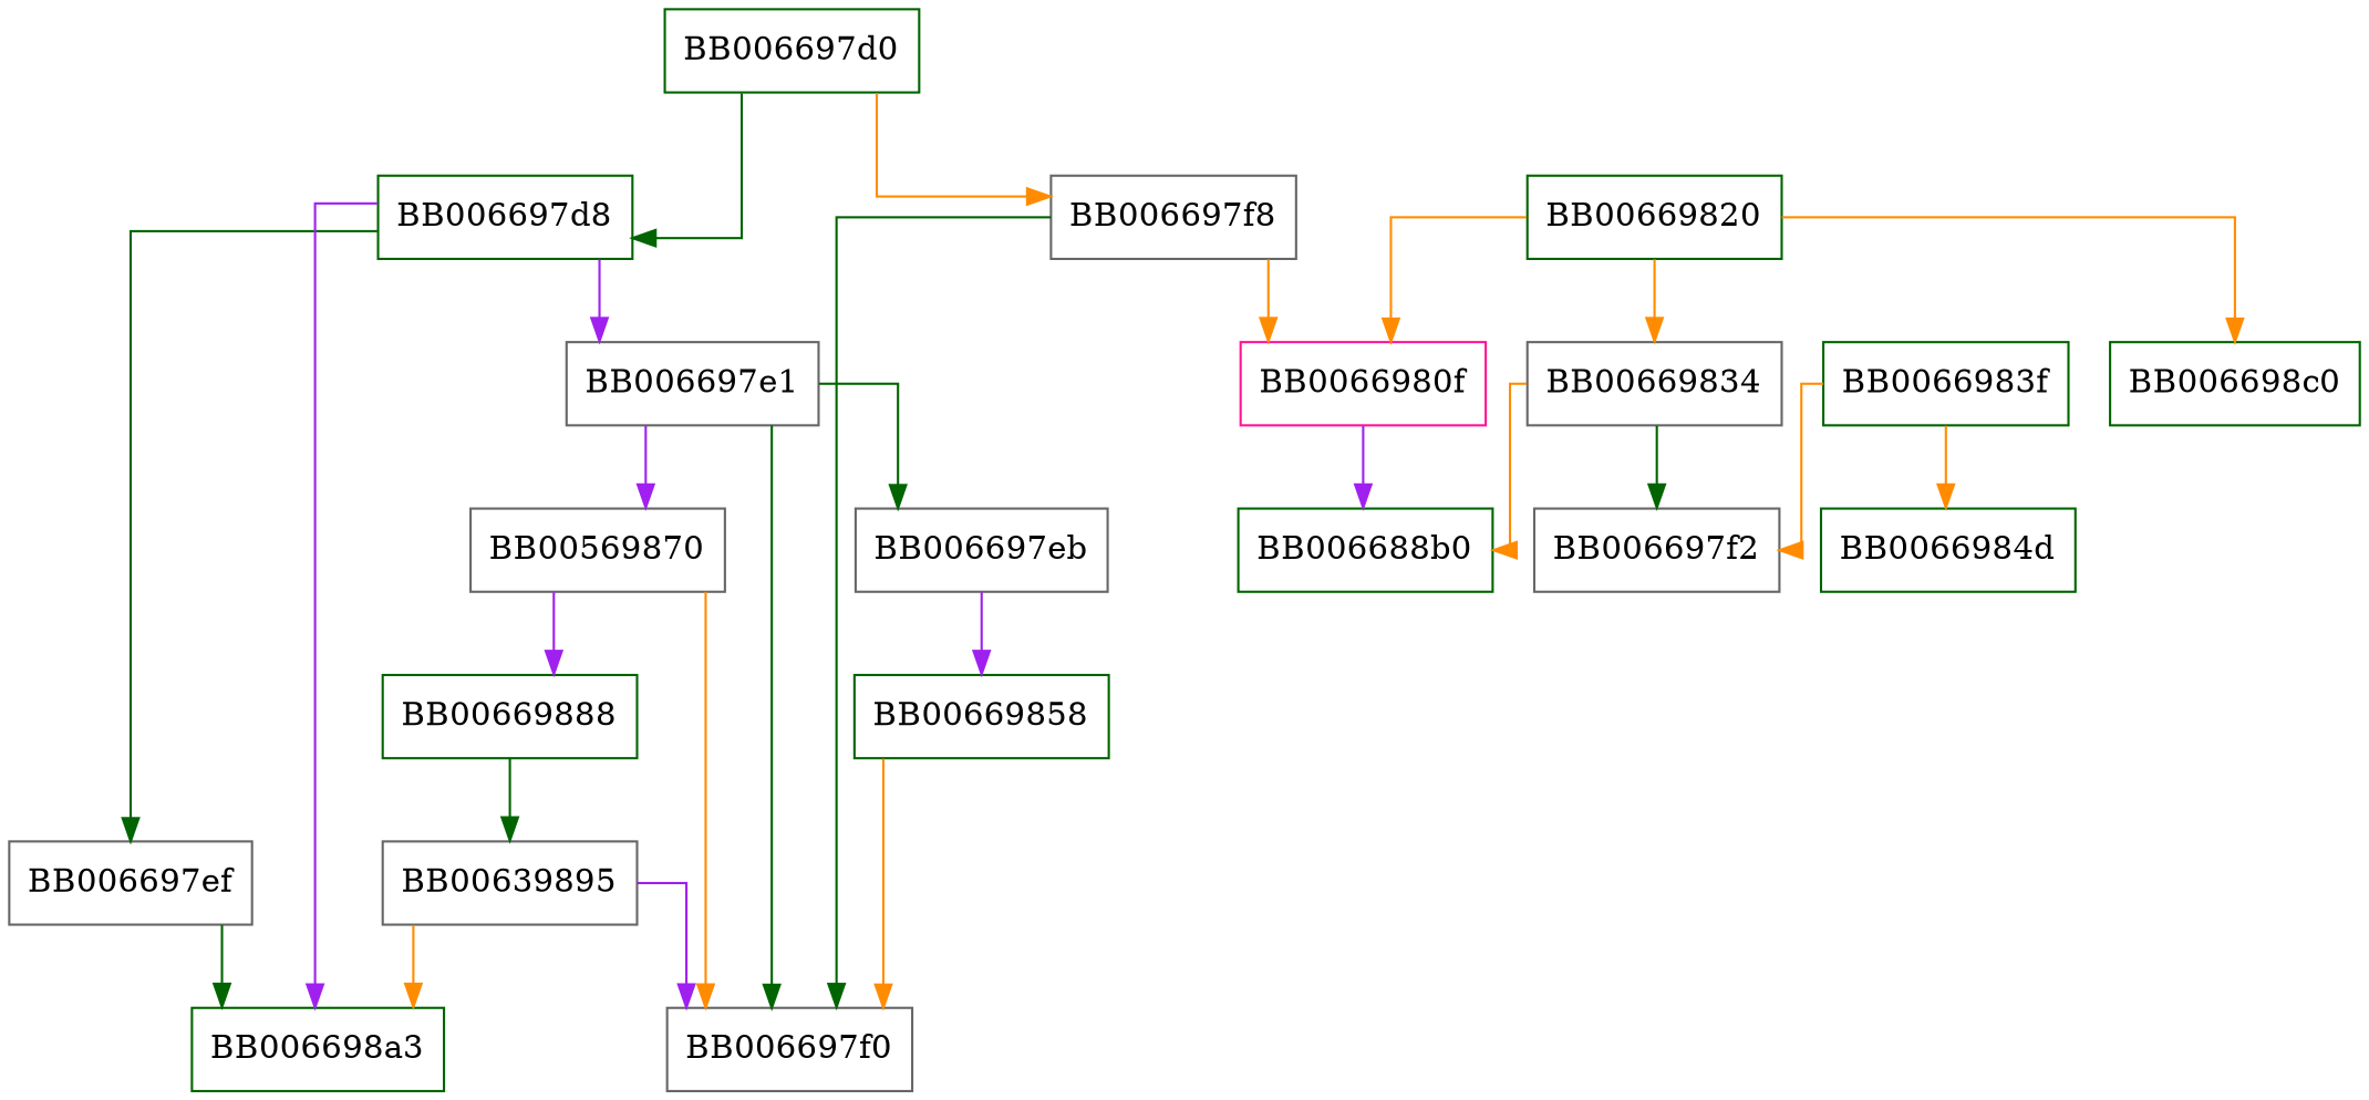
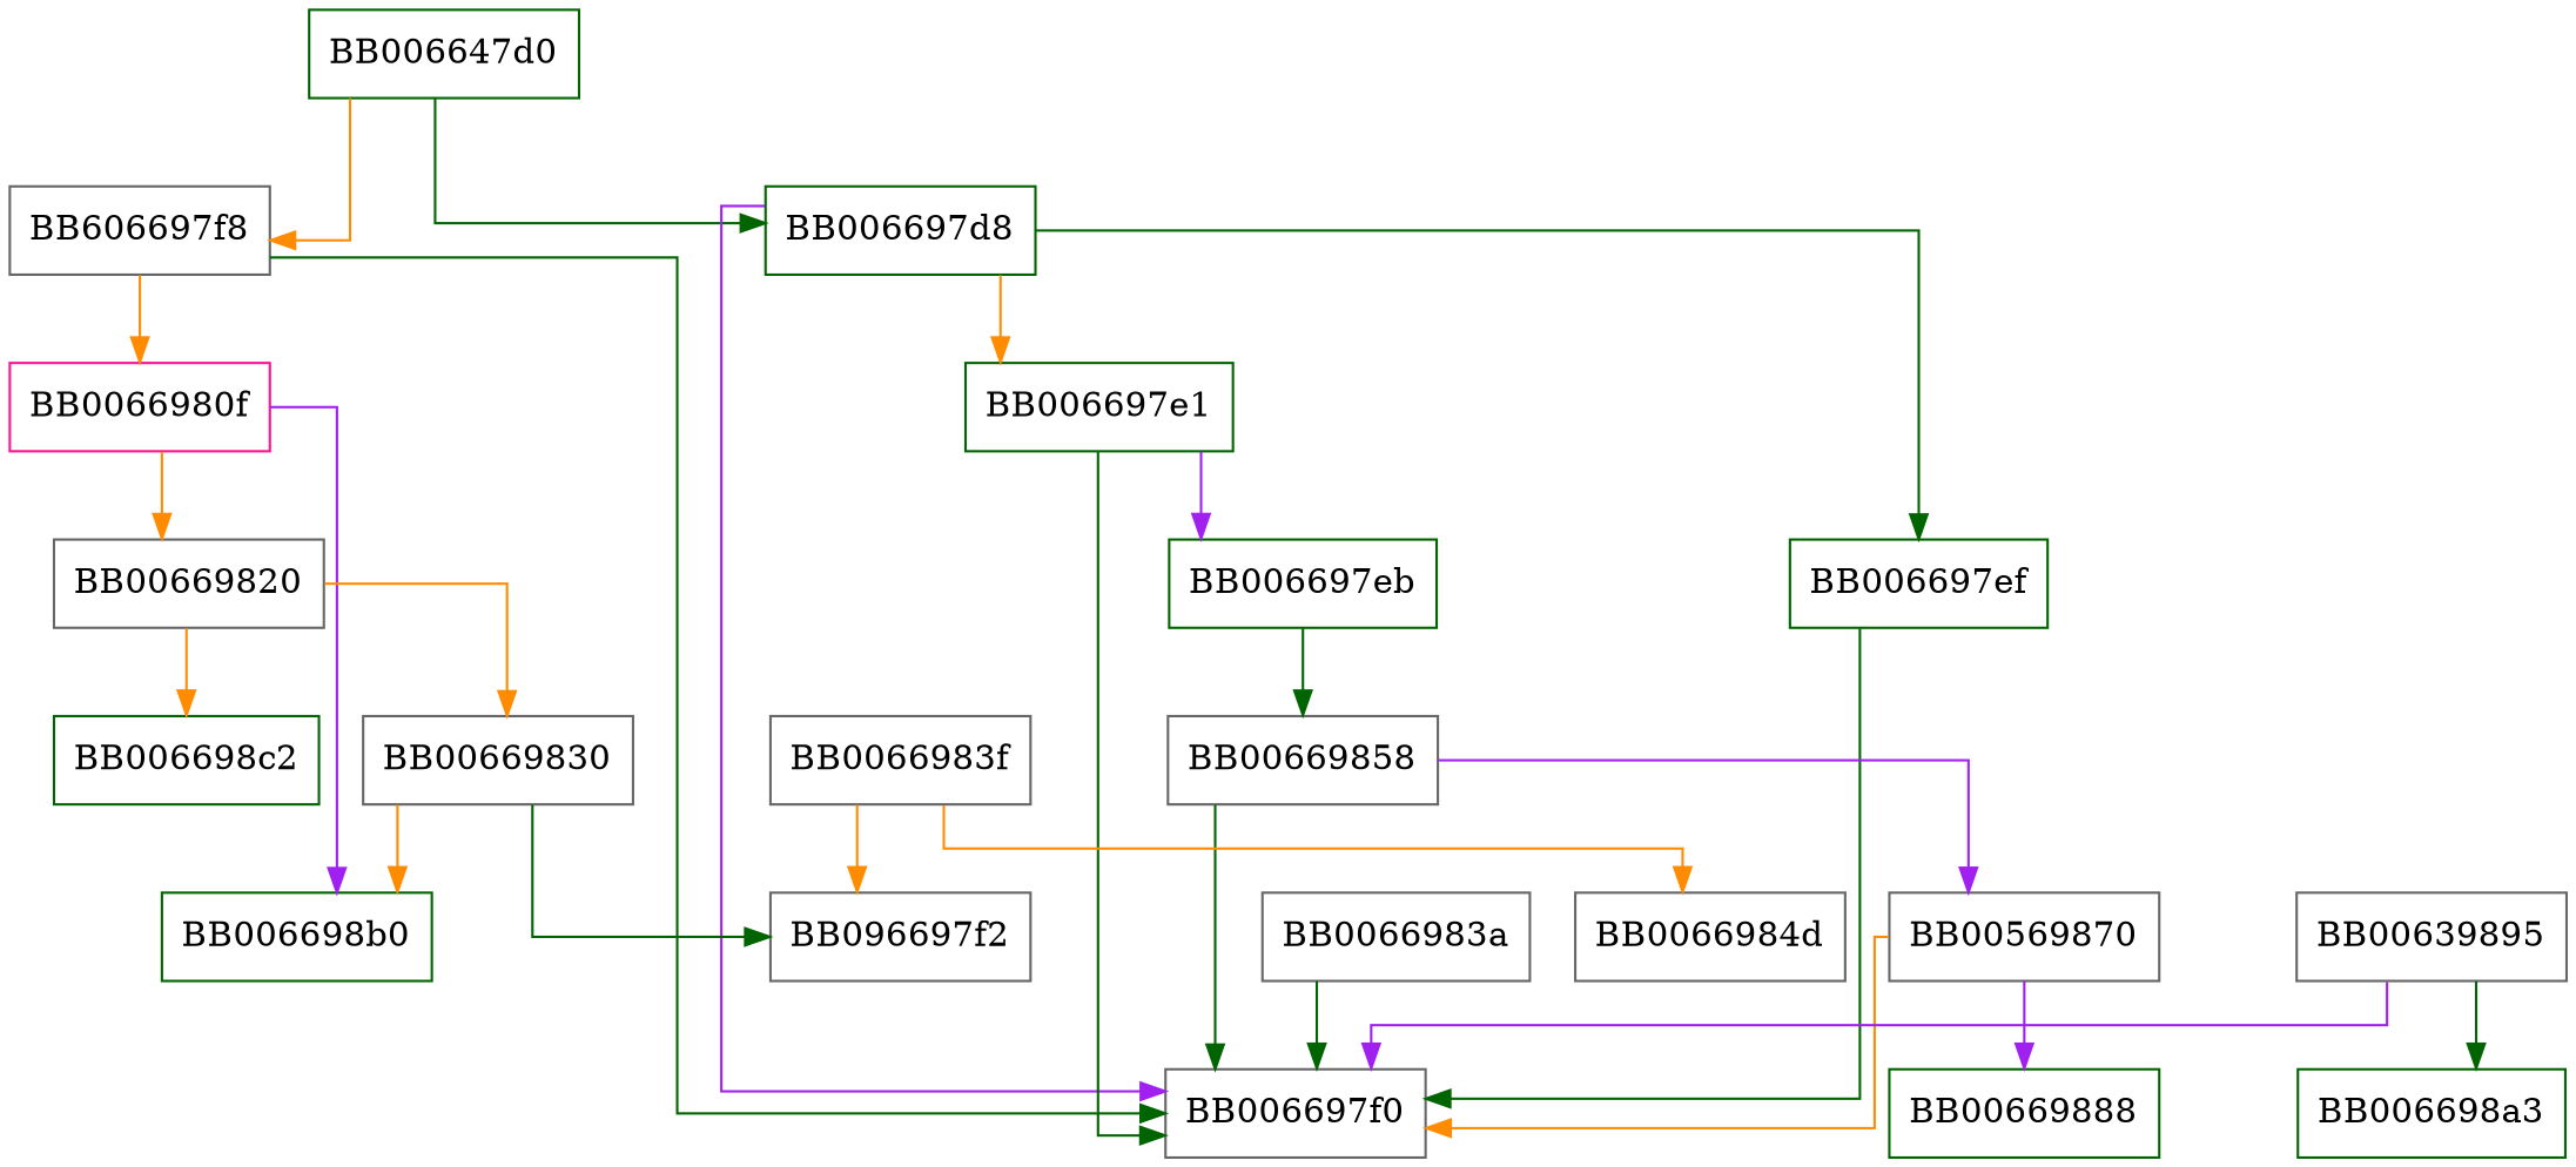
  digraph {
    splines=ortho
    node [color=gray40 shape=box]
    edge [color=darkorange]
-   BB006697d0 [color=darkgreen]
-   BB006697f8
+   BB006697d0 [color=darkgreen label=BB006647d0]
+   BB006697f8 [label=BB606697f8]
    BB006697d8 [color=darkgreen]
    BB006697f0
    BB0066980f [color=deeppink]
-   BB006697e1
-   BB006697ef
-   BB006698b0 [color=darkgreen label=BB006688b0]
-   BB00669820 [color=darkgreen]
-   BB006697eb
-   BB00669858 [color=darkgreen]
+   BB006697e1 [color=darkgreen]
+   BB006697ef [color=darkgreen]
+   BB006698b0 [color=darkgreen]
+   BB00669820
+   BB006697eb [color=darkgreen]
+   BB00669858
    n12 [label=BB00569870]
    BB00669888 [color=darkgreen]
-   BB006698c0 [color=darkgreen]
-   BB00669830 [label=BB00669834]
-   BB006697f2
-   BB0066983f [color=darkgreen]
-   BB0066984d [color=darkgreen]
+   BB006698c0 [color=darkgreen label=BB006698c2]
+   BB00669830
+   BB006697f2 [label=BB096697f2]
+   BB0066983a
+   BB0066983f
+   BB0066984d
    n20 [label=BB00639895]
    BB006698a3 [color=darkgreen]
    BB006697d0 -> BB006697f8
    BB006697d0 -> BB006697d8 [color=darkgreen]
    BB006697f8 -> BB006697f0 [color=darkgreen]
    BB006697f8 -> BB0066980f
-   BB006697d8 -> BB006698a3 [color=purple]
-   BB006697d8 -> BB006697e1 [color=purple]
+   BB006697d8 -> BB006697f0 [color=purple]
+   BB006697d8 -> BB006697e1
    BB006697d8 -> BB006697ef [color=darkgreen]
    BB0066980f -> BB006698b0 [color=purple]
-   BB00669820 -> BB0066980f
+   BB0066980f -> BB00669820
    BB006697e1 -> BB006697f0 [color=darkgreen]
-   BB006697e1 -> BB006697eb [color=darkgreen]
-   BB006697ef -> BB006698a3 [color=darkgreen]
+   BB006697e1 -> BB006697eb [color=purple]
+   BB006697ef -> BB006697f0 [color=darkgreen]
    BB00669820 -> BB006698c0
    BB00669820 -> BB00669830
-   BB006697eb -> BB00669858 [color=purple]
-   BB00669858 -> BB006697f0
-   BB006697e1 -> n12 [color=purple]
+   BB006697eb -> BB00669858 [color=darkgreen]
+   BB00669858 -> BB006697f0 [color=darkgreen]
+   BB00669858 -> n12 [color=purple]
    n12 -> BB006697f0
    n12 -> BB00669888 [color=purple]
-   BB00669888 -> n20 [color=darkgreen]
    BB00669830 -> BB006698b0
    BB00669830 -> BB006697f2 [color=darkgreen]
+   BB0066983a -> BB006697f0 [color=darkgreen]
    BB0066983f -> BB006697f2
    BB0066983f -> BB0066984d
    n20 -> BB006697f0 [color=purple]
-   n20 -> BB006698a3
+   n20 -> BB006698a3 [color=darkgreen]
  }
